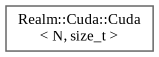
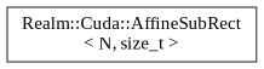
  digraph {
    rankdir=LR
    fontname="Liberation Serif"
-   n1 [color=grey40 fillcolor=white fontname="Liberation Serif" fontsize=10 height=0.2 label="Realm::Cuda::Cuda\l\< N, size_t \>" shape=box style=filled width=0.4]
+   n1 [color=grey40 fillcolor=white fontname="Liberation Serif" fontsize=10 height=0.2 label="Realm::Cuda::AffineSubRect\l\< N, size_t \>" shape=box style=filled width=0.4]
  }
